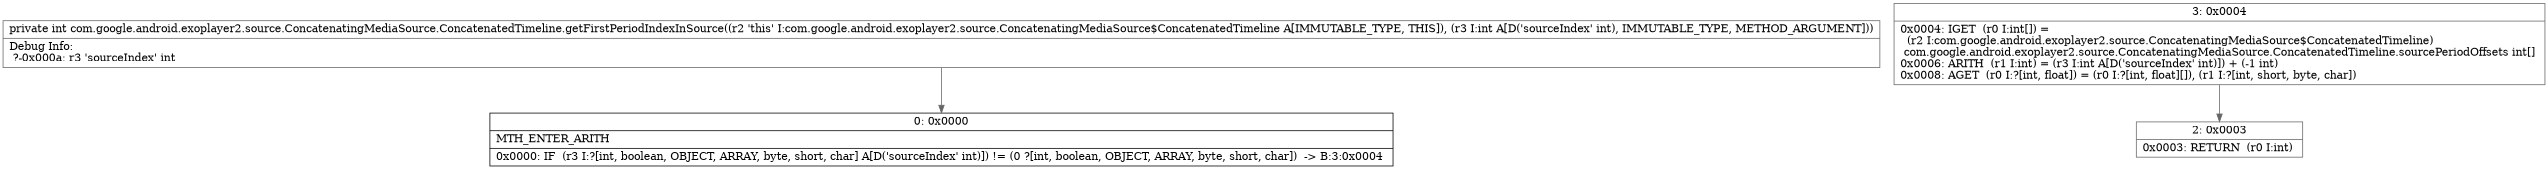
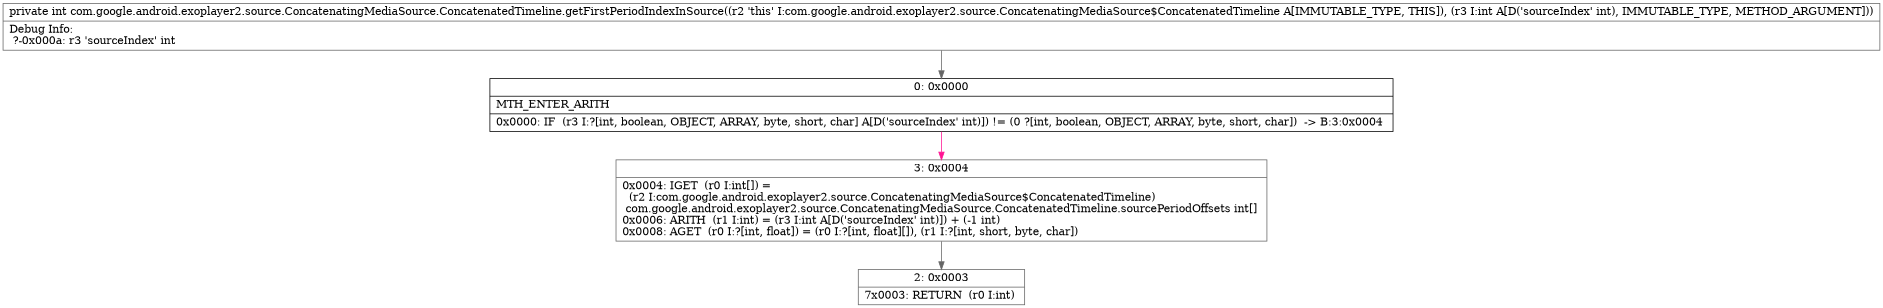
  digraph {
    node [color=gray40 shape=record]
    edge [color=gray40]
    n1 [color=black label="{0\:\ 0x0000|MTH_ENTER_ARITH\l|0x0000: IF  (r3 I:?[int, boolean, OBJECT, ARRAY, byte, short, char] A[D('sourceIndex' int)]) != (0 ?[int, boolean, OBJECT, ARRAY, byte, short, char])  \-\> B:3:0x0004 \l}"]
    n2 [label="{3\:\ 0x0004|0x0004: IGET  (r0 I:int[]) = \l  (r2 I:com.google.android.exoplayer2.source.ConcatenatingMediaSource$ConcatenatedTimeline)\l com.google.android.exoplayer2.source.ConcatenatingMediaSource.ConcatenatedTimeline.sourcePeriodOffsets int[] \l0x0006: ARITH  (r1 I:int) = (r3 I:int A[D('sourceIndex' int)]) + (\-1 int) \l0x0008: AGET  (r0 I:?[int, float]) = (r0 I:?[int, float][]), (r1 I:?[int, short, byte, char]) \l}"]
-   n3 [label="{2\:\ 0x0003|0x0003: RETURN  (r0 I:int) \l}"]
+   n3 [label="{2\:\ 0x0003|7x0003: RETURN  (r0 I:int) \l}"]
    n4 [label="{private int com.google.android.exoplayer2.source.ConcatenatingMediaSource.ConcatenatedTimeline.getFirstPeriodIndexInSource((r2 'this' I:com.google.android.exoplayer2.source.ConcatenatingMediaSource$ConcatenatedTimeline A[IMMUTABLE_TYPE, THIS]), (r3 I:int A[D('sourceIndex' int), IMMUTABLE_TYPE, METHOD_ARGUMENT]))  | Debug Info:\l  ?\-0x000a: r3 'sourceIndex' int\l}"]
+   n1 -> n2 [color=deeppink]
    n2 -> n3
    n4 -> n1
  }
